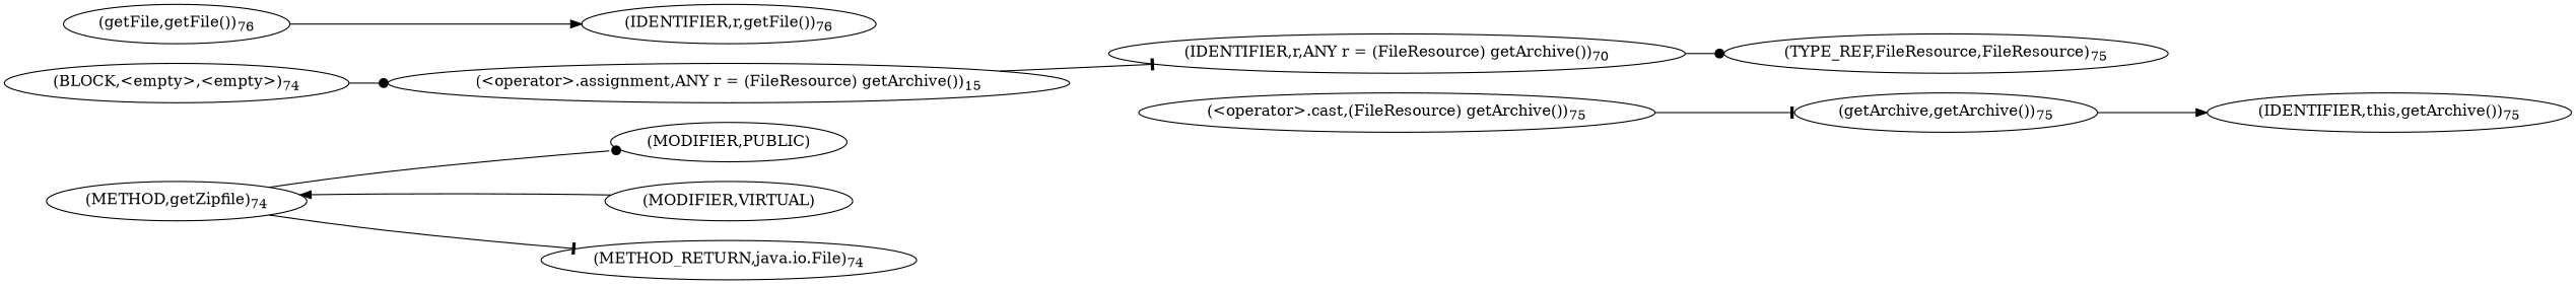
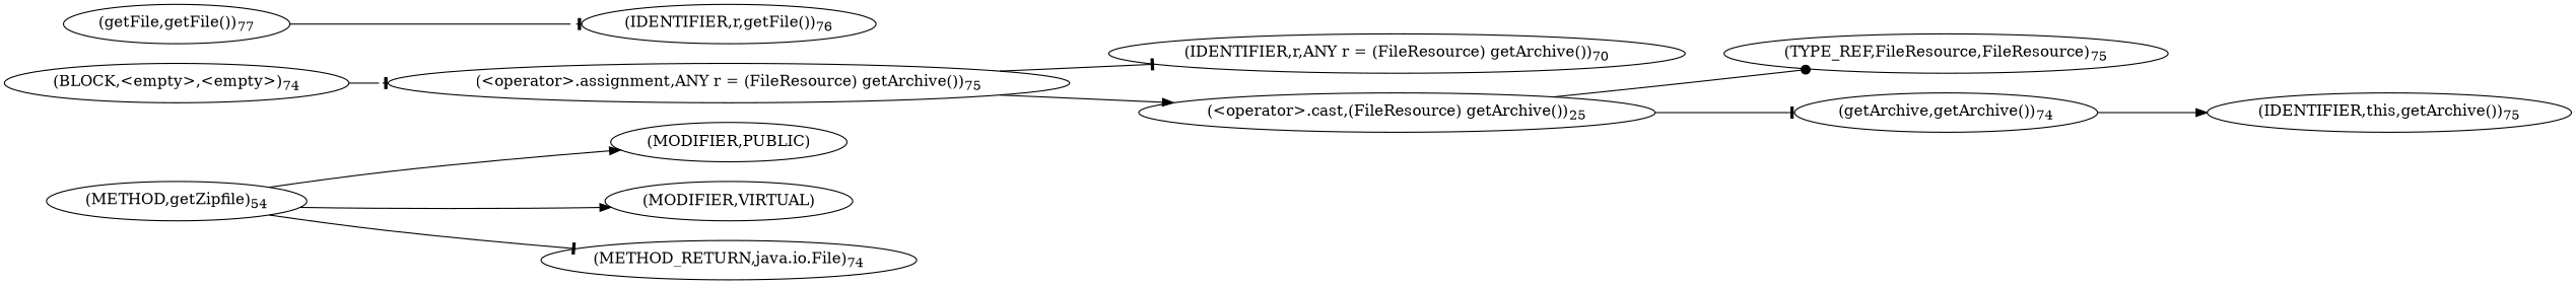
  digraph {
    rankdir=LR
    edge [arrowhead=normal]
-   n1 [label=<(METHOD,getZipfile)<SUB>74</SUB>>]
+   n1 [label=<(METHOD,getZipfile)<SUB>54</SUB>>]
    n2 [label=<(MODIFIER,PUBLIC)>]
    n3 [label=<(MODIFIER,VIRTUAL)>]
    n4 [label=<(METHOD_RETURN,java.io.File)<SUB>74</SUB>>]
    n5 [label=<(BLOCK,&lt;empty&gt;,&lt;empty&gt;)<SUB>74</SUB>>]
-   n6 [label=<(&lt;operator&gt;.assignment,ANY r = (FileResource) getArchive())<SUB>15</SUB>>]
+   n6 [label=<(&lt;operator&gt;.assignment,ANY r = (FileResource) getArchive())<SUB>75</SUB>>]
    n7 [label=<(IDENTIFIER,r,ANY r = (FileResource) getArchive())<SUB>70</SUB>>]
-   n8 [label=<(&lt;operator&gt;.cast,(FileResource) getArchive())<SUB>75</SUB>>]
+   n8 [label=<(&lt;operator&gt;.cast,(FileResource) getArchive())<SUB>25</SUB>>]
    n9 [label=<(TYPE_REF,FileResource,FileResource)<SUB>75</SUB>>]
-   n10 [label=<(getArchive,getArchive())<SUB>75</SUB>>]
+   n10 [label=<(getArchive,getArchive())<SUB>74</SUB>>]
    n11 [label=<(IDENTIFIER,this,getArchive())<SUB>75</SUB>>]
-   n12 [label=<(getFile,getFile())<SUB>76</SUB>>]
+   n12 [label=<(getFile,getFile())<SUB>77</SUB>>]
    n13 [label=<(IDENTIFIER,r,getFile())<SUB>76</SUB>>]
-   n1 -> n2 [arrowhead=dot]
-   n3 -> n1
+   n1 -> n2
+   n1 -> n3
    n1 -> n4 [arrowhead=tee]
-   n5 -> n6 [arrowhead=dot]
+   n5 -> n6 [arrowhead=tee]
    n6 -> n7 [arrowhead=tee]
-   n7 -> n9 [arrowhead=dot]
+   n6 -> n8
+   n8 -> n9 [arrowhead=dot]
    n8 -> n10 [arrowhead=tee]
    n10 -> n11
-   n12 -> n13
+   n12 -> n13 [arrowhead=tee]
  }
